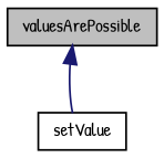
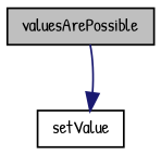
  digraph {
    rankdir=TB
    fontname="Patrick Hand"
    node [color=black fontname="Patrick Hand" fontsize=10 shape=record style=filled]
    n1 [fillcolor=grey75 fontcolor=black height=0.2 label=valuesArePossible width=0.4]
    n2 [fillcolor=white height=0.2 label=setValue width=0.4]
-   n1 -> n2 [color=midnightblue dir=back fontname="Patrick Hand" fontsize=10 labelfontname=Helvetica labelfontsize=10 style=solid]
+   n2 -> n1 [color=midnightblue dir=back fontname="Patrick Hand" fontsize=10 labelfontname=Helvetica labelfontsize=10 style=solid]
  }
